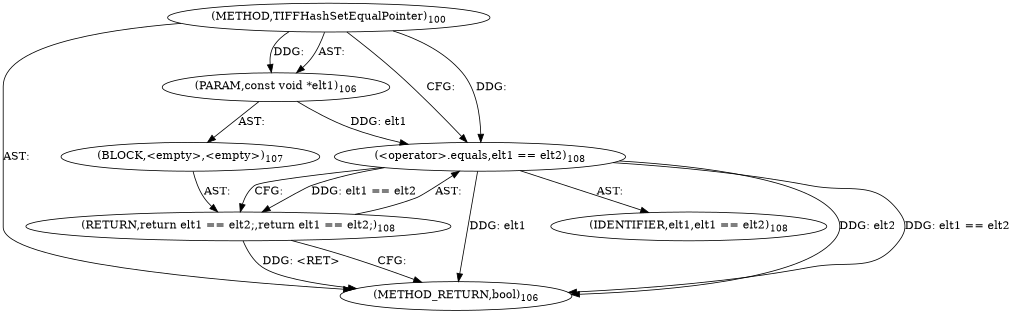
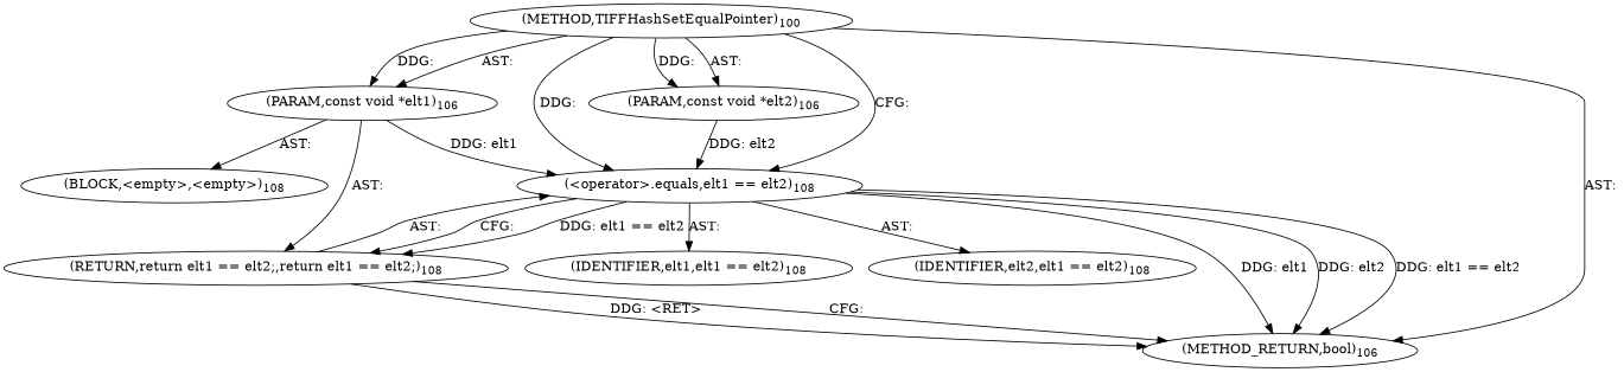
  digraph {
    n1 [label=<(METHOD,TIFFHashSetEqualPointer)<SUB>100</SUB>>]
    n2 [label=<(PARAM,const void *elt1)<SUB>106</SUB>>]
+   n3 [label=<(PARAM,const void *elt2)<SUB>106</SUB>>]
    n4 [label=<(&lt;operator&gt;.equals,elt1 == elt2)<SUB>108</SUB>>]
    n5 [label=<(METHOD_RETURN,bool)<SUB>106</SUB>>]
-   n6 [label=<(BLOCK,&lt;empty&gt;,&lt;empty&gt;)<SUB>107</SUB>>]
+   n6 [label=<(BLOCK,&lt;empty&gt;,&lt;empty&gt;)<SUB>108</SUB>>]
    n7 [label=<(RETURN,return elt1 == elt2;,return elt1 == elt2;)<SUB>108</SUB>>]
    n8 [label=<(IDENTIFIER,elt1,elt1 == elt2)<SUB>108</SUB>>]
+   n9 [label=<(IDENTIFIER,elt2,elt1 == elt2)<SUB>108</SUB>>]
    n1 -> n2 [label="AST: "]
    n1 -> n2 [label="DDG: "]
+   n1 -> n3 [label="AST: "]
+   n1 -> n3 [label="DDG: "]
    n1 -> n4 [label="CFG: "]
    n1 -> n4 [label="DDG: "]
    n1 -> n5 [label="AST: "]
    n2 -> n4 [label="DDG: elt1"]
    n2 -> n6 [label="AST: "]
+   n3 -> n4 [label="DDG: elt2"]
    n4 -> n5 [label="DDG: elt1"]
    n4 -> n5 [label="DDG: elt2"]
    n4 -> n5 [label="DDG: elt1 == elt2"]
    n4 -> n7 [label="CFG: "]
    n4 -> n7 [label="DDG: elt1 == elt2"]
    n4 -> n8 [label="AST: "]
-   n6 -> n7 [label="AST: "]
+   n4 -> n9 [label="AST: "]
+   n2 -> n7 [label="AST: "]
    n7 -> n4 [label="AST: "]
    n7 -> n5 [label="CFG: "]
    n7 -> n5 [label="DDG: &lt;RET&gt;"]
  }
